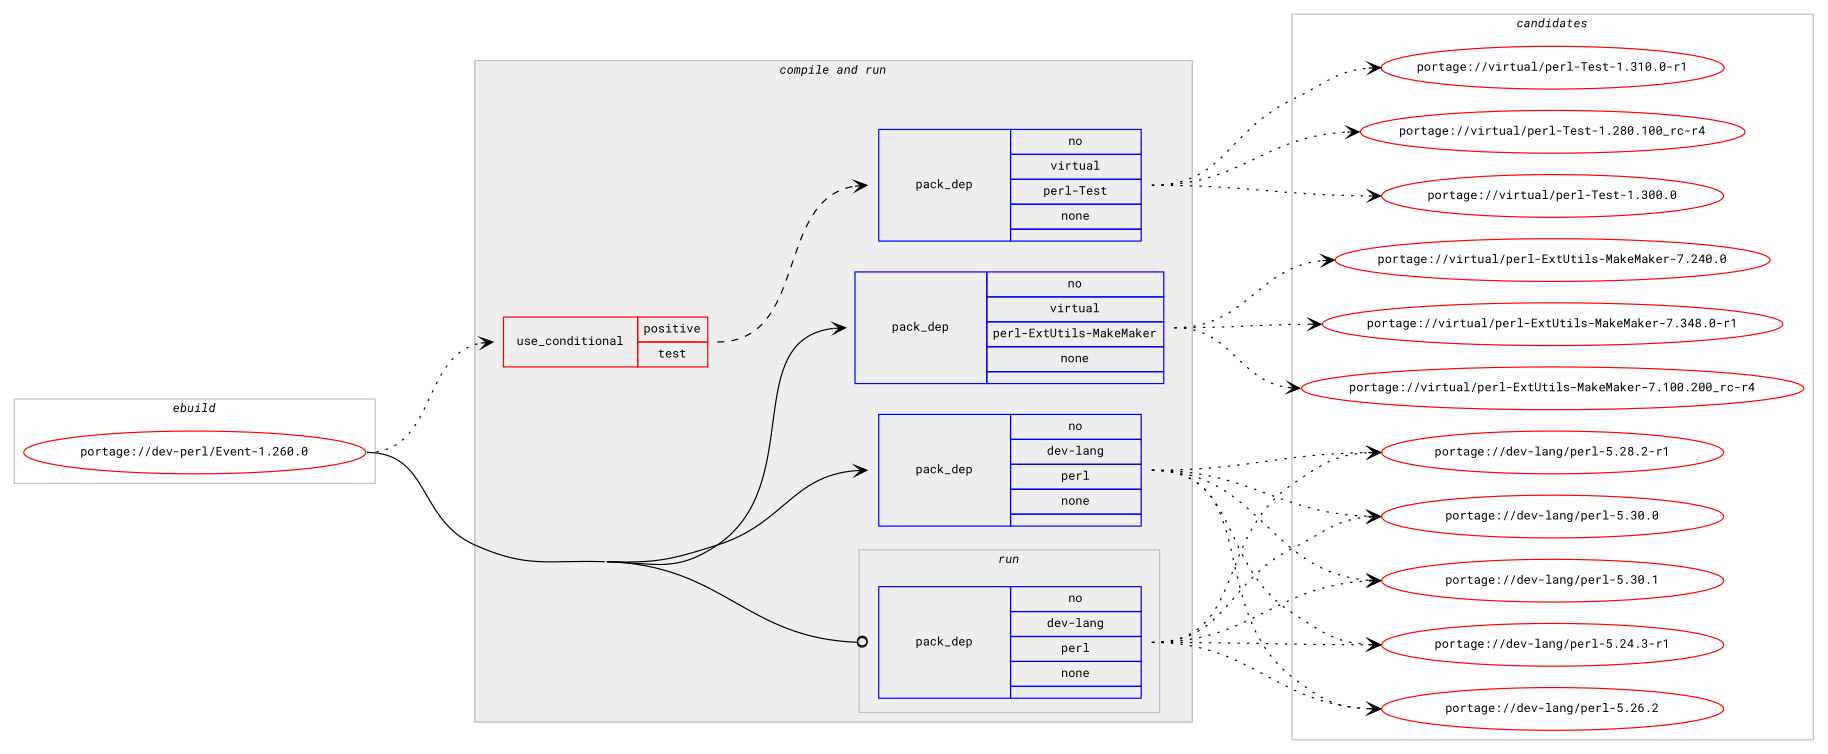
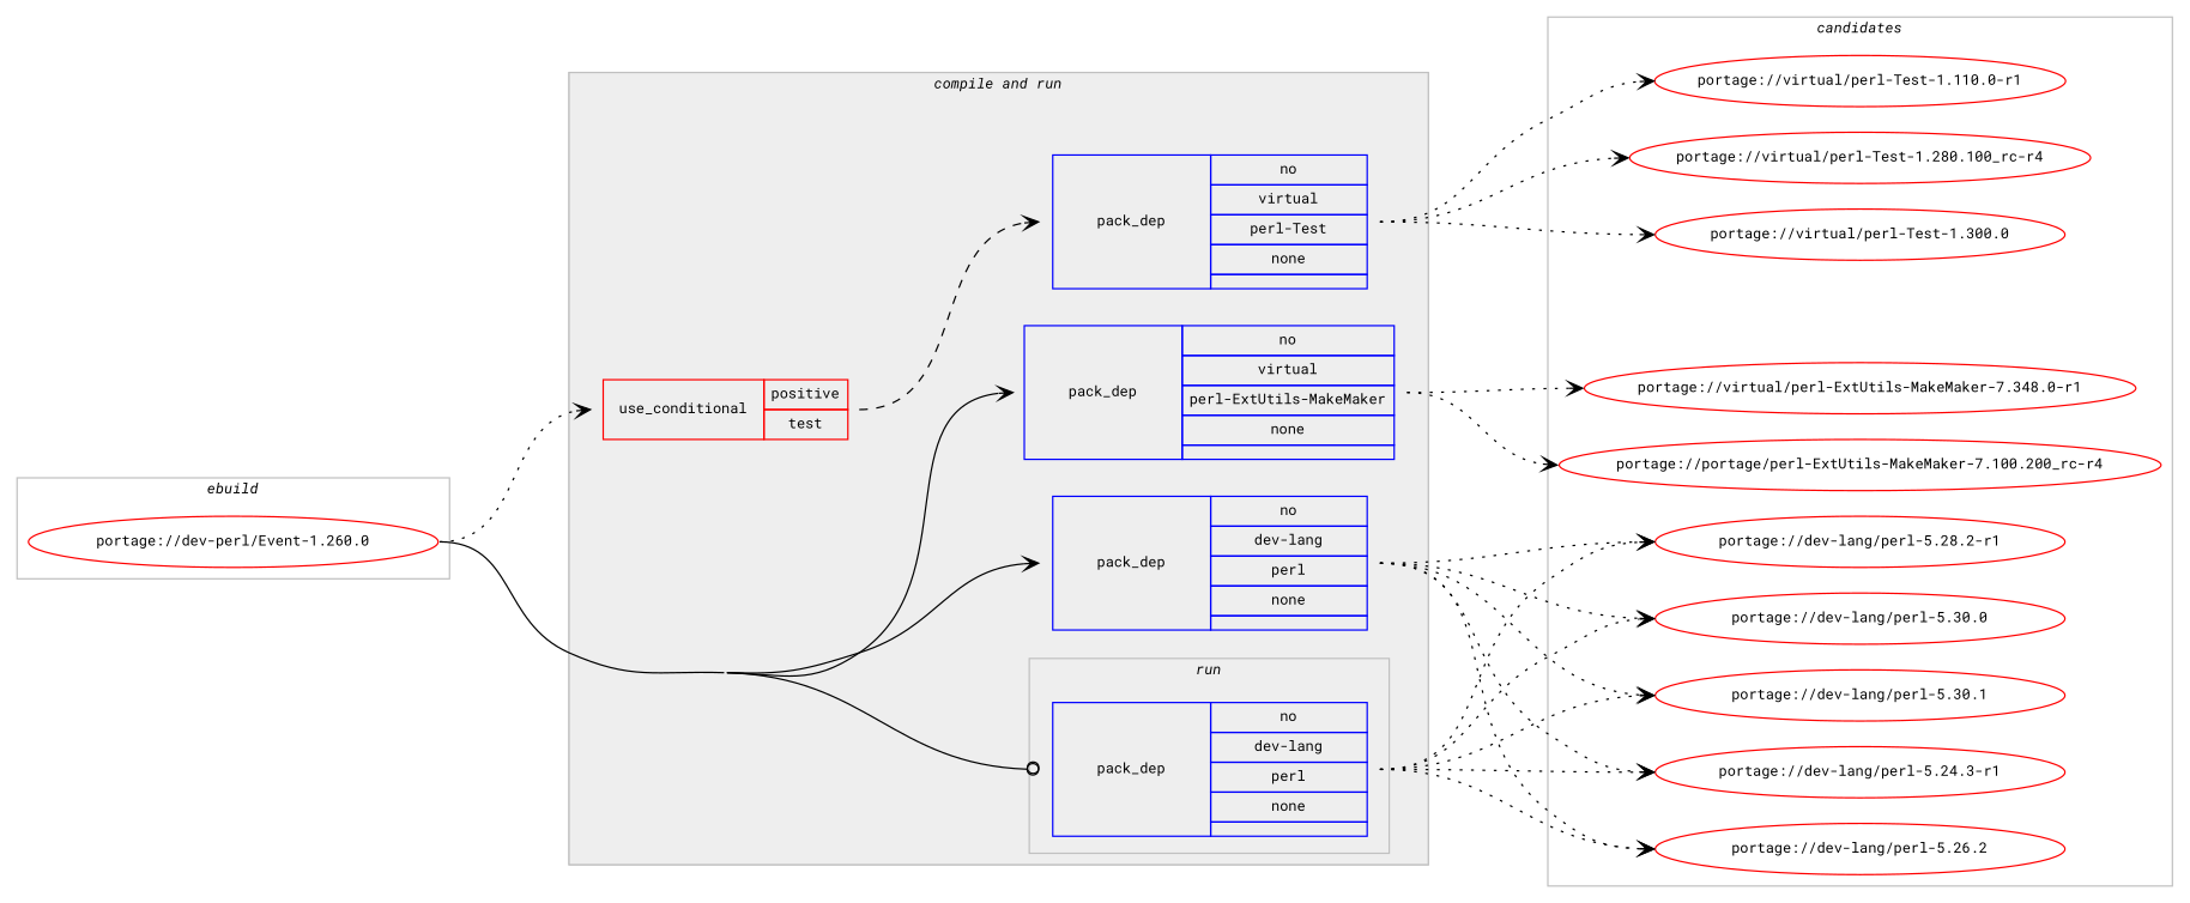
  digraph {
    compound=true
    concentrate=true
    fontname="Roboto Mono"
    fontsize=10
    newrank=true
    rankdir=LR
    ranksep=1.5
    node [color=red fontname="Roboto Mono" fontsize=10]
    edge [arrowhead=vee fontname="Roboto Mono" headport=w style=dotted tailport=e weight=100]
    n1 [label="portage://dev-perl/Event-1.260.0" width=4]
    n2 [color=blue label=<<TABLE BORDER="0" CELLBORDER="1" CELLSPACING="0" CELLPADDING="4" WIDTH="220"><TR><TD ROWSPAN="6" CELLPADDING="30">pack_dep</TD></TR><TR><TD WIDTH="110">no</TD></TR><TR><TD>virtual</TD></TR><TR><TD>perl-Test</TD></TR><TR><TD>none</TD></TR><TR><TD></TD></TR></TABLE>> shape=none]
    n3 [label=<<TABLE BORDER="0" CELLBORDER="1" CELLSPACING="0" CELLPADDING="4"><TR><TD ROWSPAN="3" CELLPADDING="10">use_conditional</TD></TR><TR><TD>positive</TD></TR><TR><TD>test</TD></TR></TABLE>> shape=none]
    n4 [color=blue label=<<TABLE BORDER="0" CELLBORDER="1" CELLSPACING="0" CELLPADDING="4" WIDTH="220"><TR><TD ROWSPAN="6" CELLPADDING="30">pack_dep</TD></TR><TR><TD WIDTH="110">no</TD></TR><TR><TD>dev-lang</TD></TR><TR><TD>perl</TD></TR><TR><TD>none</TD></TR><TR><TD></TD></TR></TABLE>> shape=none]
    n5 [color=blue label=<<TABLE BORDER="0" CELLBORDER="1" CELLSPACING="0" CELLPADDING="4" WIDTH="220"><TR><TD ROWSPAN="6" CELLPADDING="30">pack_dep</TD></TR><TR><TD WIDTH="110">no</TD></TR><TR><TD>virtual</TD></TR><TR><TD>perl-ExtUtils-MakeMaker</TD></TR><TR><TD>none</TD></TR><TR><TD></TD></TR></TABLE>> shape=none]
    n6 [color=blue label=<<TABLE BORDER="0" CELLBORDER="1" CELLSPACING="0" CELLPADDING="4" WIDTH="220"><TR><TD ROWSPAN="6" CELLPADDING="30">pack_dep</TD></TR><TR><TD WIDTH="110">no</TD></TR><TR><TD>dev-lang</TD></TR><TR><TD>perl</TD></TR><TR><TD>none</TD></TR><TR><TD></TD></TR></TABLE>> shape=none]
    n7 [label="portage://virtual/perl-Test-1.280.100_rc-r4" width=4]
    n8 [label="portage://virtual/perl-Test-1.300.0" width=4]
-   n9 [label="portage://virtual/perl-Test-1.310.0-r1" width=4]
+   n9 [label="portage://virtual/perl-Test-1.110.0-r1" width=4]
    n10 [label="portage://dev-lang/perl-5.24.3-r1" width=4]
    n11 [label="portage://dev-lang/perl-5.26.2" width=4]
    n12 [label="portage://dev-lang/perl-5.28.2-r1" width=4]
    n13 [label="portage://dev-lang/perl-5.30.0" width=4]
    n14 [label="portage://dev-lang/perl-5.30.1" width=4]
-   n15 [label="portage://virtual/perl-ExtUtils-MakeMaker-7.100.200_rc-r4" width=4]
-   n16 [label="portage://virtual/perl-ExtUtils-MakeMaker-7.240.0" width=4]
+   n15 [label="portage://portage/perl-ExtUtils-MakeMaker-7.100.200_rc-r4" width=4]
    n17 [label="portage://virtual/perl-ExtUtils-MakeMaker-7.348.0-r1" width=4]
    subgraph cluster_1 {
      color=gray
      label=<<i>ebuild</i>>
      rank=same
      n1
    }
    subgraph cluster_2 {
      color=gray
      label=<<i>dependencies</i>>
      subgraph cluster_3 {
        color=gray
        fillcolor="#eeeeee"
        label=<<i>compile</i>>
        style=filled
        subgraph sub_4 {
          color=gray
          fillcolor="#eeeeee"
          label=<<i>compile</i>>
          style=filled
          n3
          subgraph sub_5 {
            color=gray
            fillcolor="#eeeeee"
            label=<<i>compile</i>>
            style=filled
            n2
          }
        }
        subgraph sub_6 {
          color=gray
          fillcolor="#eeeeee"
          label=<<i>compile</i>>
          style=filled
          n4
        }
        subgraph sub_7 {
          color=gray
          fillcolor="#eeeeee"
          label=<<i>compile</i>>
          style=filled
          n5
        }
      }
      subgraph cluster_8 {
        color=gray
        fillcolor="#eeeeee"
        label=<<i>compile and run</i>>
        style=filled
      }
      subgraph cluster_9 {
        color=gray
        fillcolor="#eeeeee"
        label=<<i>run</i>>
        style=filled
        subgraph sub_10 {
          color=gray
          fillcolor="#eeeeee"
          label=<<i>run</i>>
          style=filled
          n6
        }
      }
    }
    subgraph cluster_11 {
      color=gray
      label=<<i>candidates</i>>
      rank=same
      subgraph sub_12 {
        color=black
        label=<<i>candidates</i>>
        nodesep=1
        rank=same
        n7
        n8
        n9
      }
      subgraph sub_13 {
        color=black
        label=<<i>candidates</i>>
        nodesep=1
        rank=same
        n10
        n11
        n12
        n13
        n14
      }
      subgraph sub_14 {
        color=black
        label=<<i>candidates</i>>
        nodesep=1
        rank=same
        n15
-       n16
        n17
      }
      subgraph sub_15 {
        color=black
        label=<<i>candidates</i>>
        nodesep=1
        rank=same
        n10
        n11
        n12
        n13
        n14
      }
    }
    n1 -> n3 [weight=20]
    n1 -> n4 [style=solid weight=20]
    n1 -> n5 [style=solid weight=20]
    n1 -> n6 [arrowhead=odot style=solid weight=20]
    n2 -> n7
    n2 -> n8
    n2 -> n9
    n3 -> n2 [style=dashed weight=20]
    n4 -> n10
    n4 -> n11
    n4 -> n12
    n4 -> n13
    n4 -> n14
    n5 -> n15
-   n5 -> n16
    n5 -> n17
    n6 -> n10
    n6 -> n11
    n6 -> n12
    n6 -> n13
    n6 -> n14
  }
